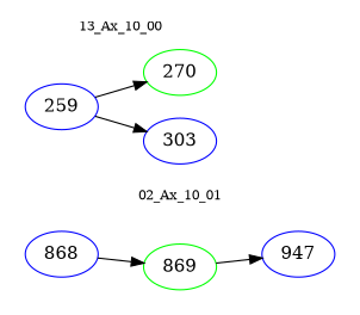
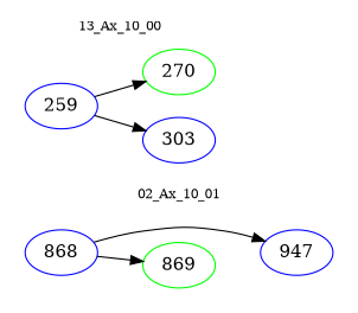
  digraph {
    rankdir=LR
    node [color=blue]
    edge [color=black]
    n1 [label=868]
    n2 [color=green label=869]
    n3 [label=947]
    n4 [label=259]
    n5 [label=303]
    n6 [color=green label=270]
    subgraph cluster_1 {
      color=white
      fontsize=10
      label="02_Ax_10_01"
      n1
      n2
      n3
    }
    subgraph cluster_2 {
      color=white
      fontsize=10
      label="13_Ax_10_00"
      n4
      n5
      n6
    }
    n1 -> n2
-   n2 -> n3
+   n1 -> n3
    n4 -> n5
    n4 -> n6
  }
